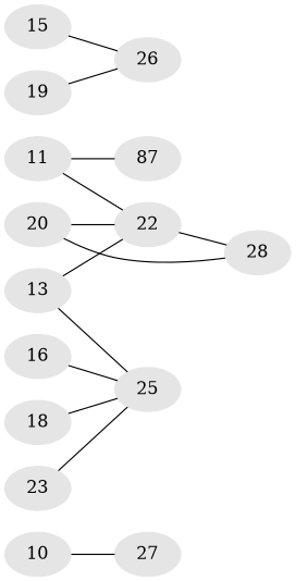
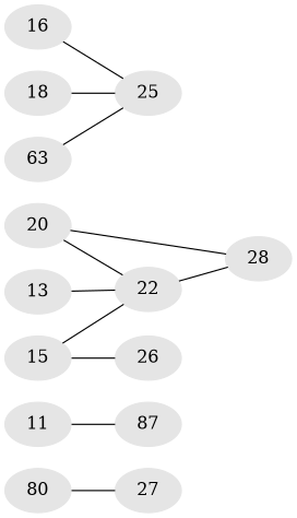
  graph {
    fontname="DejaVu Serif"
    rankdir=LR
    node [color=gray90 fontname="DejaVu Serif" style=filled]
    edge [fontname="DejaVu Serif" weight=1.0]
-   10
+   10 [label=80]
    27
    n3 [label=87]
    11
    22
    28
    13
    25
    15
    26
    16
    18
-   19
    20
-   23
+   23 [label=63]
    10 -- 27
    11 -- n3
-   11 -- 22
+   15 -- 22
    22 -- 28
    13 -- 22
-   13 -- 25
    15 -- 26
    16 -- 25
    18 -- 25
-   19 -- 26
    20 -- 22
    20 -- 28
    23 -- 25
  }
